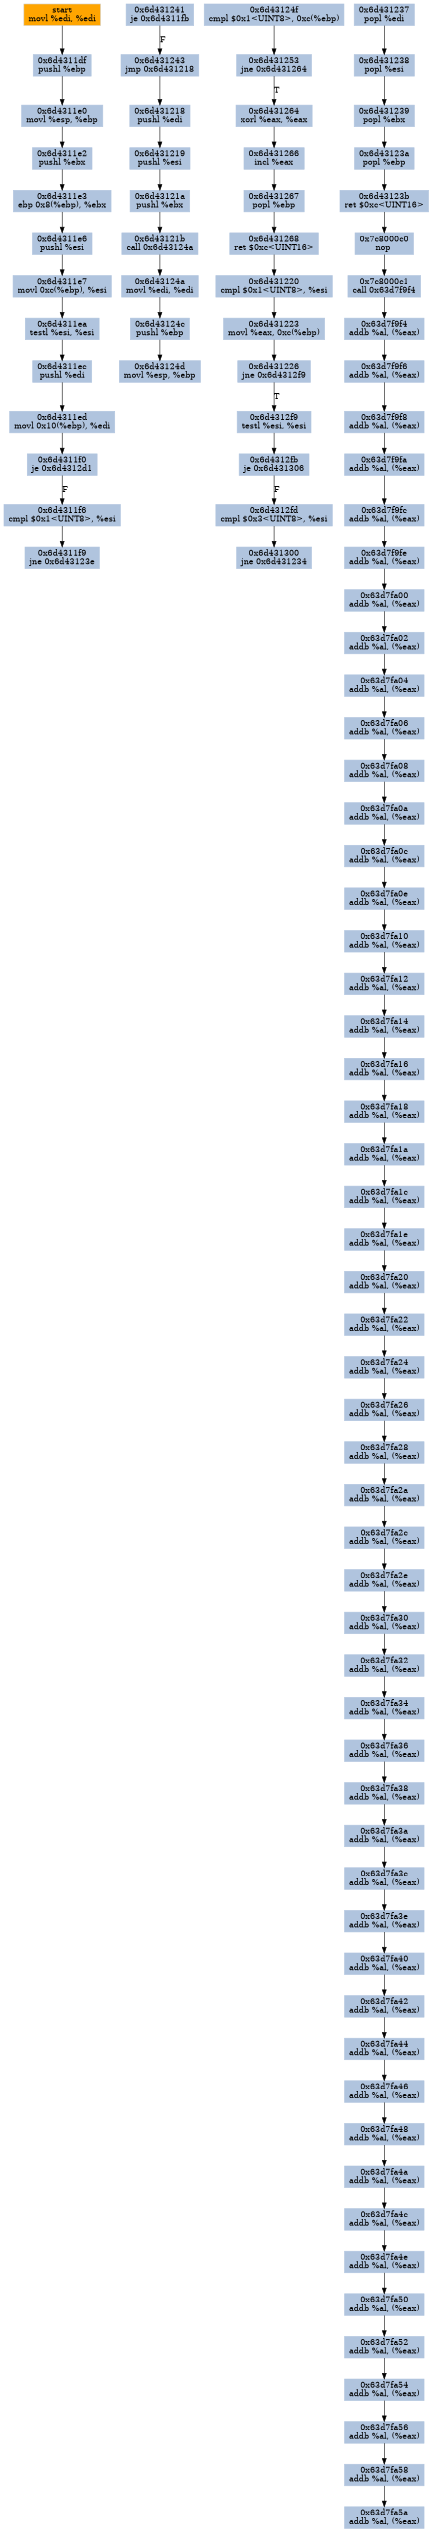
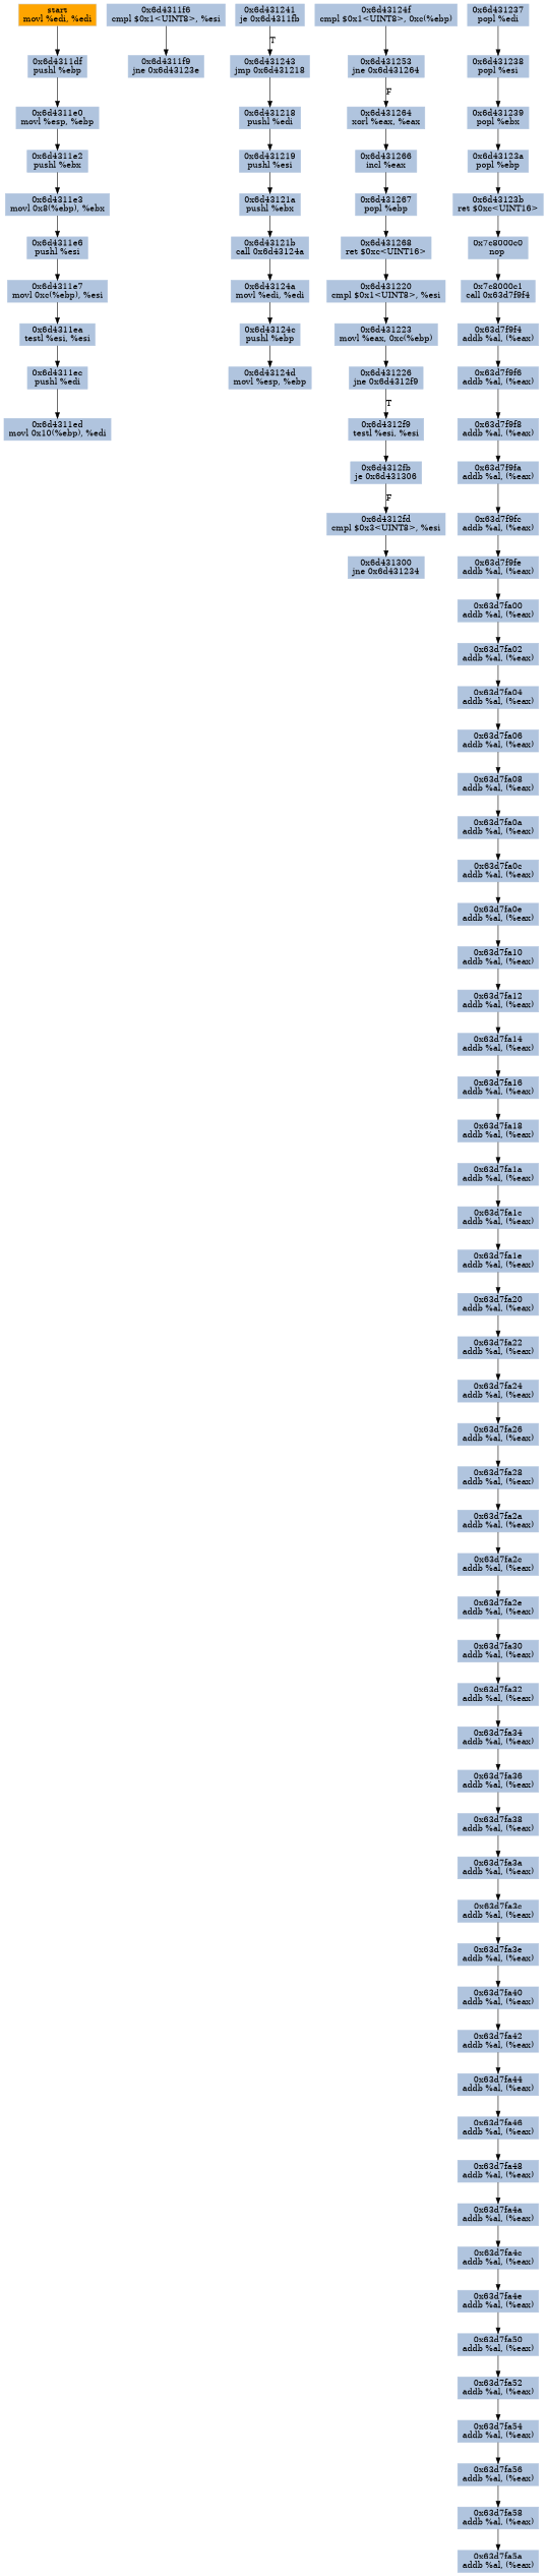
  digraph {
    node [color=lightsteelblue fillcolor=lightsteelblue shape=rectangle style=filled]
    edge [color="#000000"]
    n1 [color=lightgrey fillcolor=orange label="start\nmovl %edi, %edi"]
    n2 [label="0x6d4311df\npushl %ebp"]
    n3 [label="0x6d4311e0\nmovl %esp, %ebp"]
    n4 [label="0x6d4311e2\npushl %ebx"]
-   n5 [label="0x6d4311e3\nebp 0x8(%ebp), %ebx"]
+   n5 [label="0x6d4311e3\nmovl 0x8(%ebp), %ebx"]
    n6 [label="0x6d4311e6\npushl %esi"]
    n7 [label="0x6d4311e7\nmovl 0xc(%ebp), %esi"]
    n8 [label="0x6d4311ea\ntestl %esi, %esi"]
    n9 [label="0x6d4311ec\npushl %edi"]
    n10 [label="0x6d4311ed\nmovl 0x10(%ebp), %edi"]
-   n11 [label="0x6d4311f0\nje 0x6d4312d1"]
    n12 [label="0x6d4311f6\ncmpl $0x1<UINT8>, %esi"]
    n13 [label="0x6d4311f9\njne 0x6d43123e"]
    n14 [label="0x6d431241\nje 0x6d4311fb"]
    n15 [label="0x6d431243\njmp 0x6d431218"]
    n16 [label="0x6d431218\npushl %edi"]
    n17 [label="0x6d431219\npushl %esi"]
    n18 [label="0x6d43121a\npushl %ebx"]
    n19 [label="0x6d43121b\ncall 0x6d43124a"]
    n20 [label="0x6d43124a\nmovl %edi, %edi"]
    n21 [label="0x6d43124c\npushl %ebp"]
    n22 [label="0x6d43124d\nmovl %esp, %ebp"]
    n23 [label="0x6d43124f\ncmpl $0x1<UINT8>, 0xc(%ebp)"]
    n24 [label="0x6d431253\njne 0x6d431264"]
    n25 [label="0x6d431264\nxorl %eax, %eax"]
    n26 [label="0x6d431266\nincl %eax"]
    n27 [label="0x6d431267\npopl %ebp"]
    n28 [label="0x6d431268\nret $0xc<UINT16>"]
    n29 [label="0x6d431220\ncmpl $0x1<UINT8>, %esi"]
    n30 [label="0x6d431223\nmovl %eax, 0xc(%ebp)"]
    n31 [label="0x6d431226\njne 0x6d4312f9"]
    n32 [label="0x6d4312f9\ntestl %esi, %esi"]
    n33 [label="0x6d4312fb\nje 0x6d431306"]
    n34 [label="0x6d4312fd\ncmpl $0x3<UINT8>, %esi"]
    n35 [label="0x6d431300\njne 0x6d431234"]
    n36 [label="0x6d431237\npopl %edi"]
    n37 [label="0x6d431238\npopl %esi"]
    n38 [label="0x6d431239\npopl %ebx"]
    n39 [label="0x6d43123a\npopl %ebp"]
    n40 [label="0x6d43123b\nret $0xc<UINT16>"]
    n41 [label="0x7c8000c0\nnop "]
    n42 [label="0x7c8000c1\ncall 0x63d7f9f4"]
    n43 [label="0x63d7f9f4\naddb %al, (%eax)"]
    n44 [label="0x63d7f9f6\naddb %al, (%eax)"]
    n45 [label="0x63d7f9f8\naddb %al, (%eax)"]
    n46 [label="0x63d7f9fa\naddb %al, (%eax)"]
    n47 [label="0x63d7f9fc\naddb %al, (%eax)"]
    n48 [label="0x63d7f9fe\naddb %al, (%eax)"]
    n49 [label="0x63d7fa00\naddb %al, (%eax)"]
    n50 [label="0x63d7fa02\naddb %al, (%eax)"]
    n51 [label="0x63d7fa04\naddb %al, (%eax)"]
    n52 [label="0x63d7fa06\naddb %al, (%eax)"]
    n53 [label="0x63d7fa08\naddb %al, (%eax)"]
    n54 [label="0x63d7fa0a\naddb %al, (%eax)"]
    n55 [label="0x63d7fa0c\naddb %al, (%eax)"]
    n56 [label="0x63d7fa0e\naddb %al, (%eax)"]
    n57 [label="0x63d7fa10\naddb %al, (%eax)"]
    n58 [label="0x63d7fa12\naddb %al, (%eax)"]
    n59 [label="0x63d7fa14\naddb %al, (%eax)"]
    n60 [label="0x63d7fa16\naddb %al, (%eax)"]
    n61 [label="0x63d7fa18\naddb %al, (%eax)"]
    n62 [label="0x63d7fa1a\naddb %al, (%eax)"]
    n63 [label="0x63d7fa1c\naddb %al, (%eax)"]
    n64 [label="0x63d7fa1e\naddb %al, (%eax)"]
    n65 [label="0x63d7fa20\naddb %al, (%eax)"]
    n66 [label="0x63d7fa22\naddb %al, (%eax)"]
    n67 [label="0x63d7fa24\naddb %al, (%eax)"]
    n68 [label="0x63d7fa26\naddb %al, (%eax)"]
    n69 [label="0x63d7fa28\naddb %al, (%eax)"]
    n70 [label="0x63d7fa2a\naddb %al, (%eax)"]
    n71 [label="0x63d7fa2c\naddb %al, (%eax)"]
    n72 [label="0x63d7fa2e\naddb %al, (%eax)"]
    n73 [label="0x63d7fa30\naddb %al, (%eax)"]
    n74 [label="0x63d7fa32\naddb %al, (%eax)"]
    n75 [label="0x63d7fa34\naddb %al, (%eax)"]
    n76 [label="0x63d7fa36\naddb %al, (%eax)"]
    n77 [label="0x63d7fa38\naddb %al, (%eax)"]
    n78 [label="0x63d7fa3a\naddb %al, (%eax)"]
    n79 [label="0x63d7fa3c\naddb %al, (%eax)"]
    n80 [label="0x63d7fa3e\naddb %al, (%eax)"]
    n81 [label="0x63d7fa40\naddb %al, (%eax)"]
    n82 [label="0x63d7fa42\naddb %al, (%eax)"]
    n83 [label="0x63d7fa44\naddb %al, (%eax)"]
    n84 [label="0x63d7fa46\naddb %al, (%eax)"]
    n85 [label="0x63d7fa48\naddb %al, (%eax)"]
    n86 [label="0x63d7fa4a\naddb %al, (%eax)"]
    n87 [label="0x63d7fa4c\naddb %al, (%eax)"]
    n88 [label="0x63d7fa4e\naddb %al, (%eax)"]
    n89 [label="0x63d7fa50\naddb %al, (%eax)"]
    n90 [label="0x63d7fa52\naddb %al, (%eax)"]
    n91 [label="0x63d7fa54\naddb %al, (%eax)"]
    n92 [label="0x63d7fa56\naddb %al, (%eax)"]
    n93 [label="0x63d7fa58\naddb %al, (%eax)"]
    n94 [label="0x63d7fa5a\naddb %al, (%eax)"]
    n1 -> n2
    n2 -> n3
    n3 -> n4
    n4 -> n5
    n5 -> n6
    n6 -> n7
    n7 -> n8
    n8 -> n9
    n9 -> n10
-   n10 -> n11
-   n11 -> n12 [label=F]
    n12 -> n13
-   n14 -> n15 [label=F]
+   n14 -> n15 [label=T]
    n15 -> n16
    n16 -> n17
    n17 -> n18
    n18 -> n19
    n19 -> n20
    n20 -> n21
    n21 -> n22
    n23 -> n24
-   n24 -> n25 [label=T]
+   n24 -> n25 [label=F]
    n25 -> n26
    n26 -> n27
    n27 -> n28
    n28 -> n29
    n29 -> n30
    n30 -> n31
    n31 -> n32 [label=T]
    n32 -> n33
    n33 -> n34 [label=F]
    n34 -> n35
    n36 -> n37
    n37 -> n38
    n38 -> n39
    n39 -> n40
    n40 -> n41
    n41 -> n42
    n42 -> n43
    n43 -> n44
    n44 -> n45
    n45 -> n46
    n46 -> n47
    n47 -> n48
    n48 -> n49
    n49 -> n50
    n50 -> n51
    n51 -> n52
    n52 -> n53
    n53 -> n54
    n54 -> n55
    n55 -> n56
    n56 -> n57
    n57 -> n58
    n58 -> n59
    n59 -> n60
    n60 -> n61
    n61 -> n62
    n62 -> n63
    n63 -> n64
    n64 -> n65
    n65 -> n66
    n66 -> n67
    n67 -> n68
    n68 -> n69
    n69 -> n70
    n70 -> n71
    n71 -> n72
    n72 -> n73
    n73 -> n74
    n74 -> n75
    n75 -> n76
    n76 -> n77
    n77 -> n78
    n78 -> n79
    n79 -> n80
    n80 -> n81
    n81 -> n82
    n82 -> n83
    n83 -> n84
    n84 -> n85
    n85 -> n86
    n86 -> n87
    n87 -> n88
    n88 -> n89
    n89 -> n90
    n90 -> n91
    n91 -> n92
    n92 -> n93
    n93 -> n94
  }
